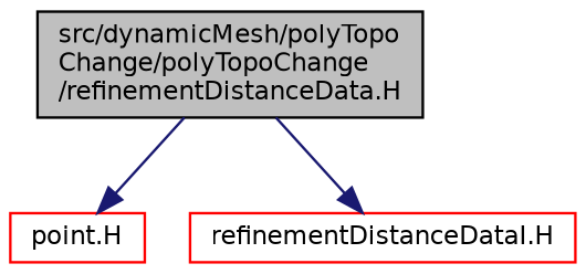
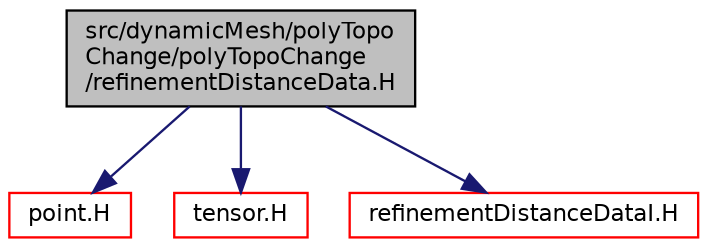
  digraph {
    node [color=red fontname=Helvetica fontsize=10 shape=record]
    edge [color=midnightblue fontname=Helvetica fontsize=10 labelfontname=Helvetica labelfontsize=10 style=solid]
    n1 [color=black fillcolor=grey75 fontcolor=black height=0.2 label="src/dynamicMesh/polyTopo\lChange/polyTopoChange\l/refinementDistanceData.H" style=filled width=0.4]
    n2 [height=0.2 label="point.H" width=0.4]
+   n3 [height=0.2 label="tensor.H" width=0.4]
    n4 [height=0.2 label="refinementDistanceDataI.H" width=0.4]
    n1 -> n2
+   n1 -> n3
    n1 -> n4
  }
